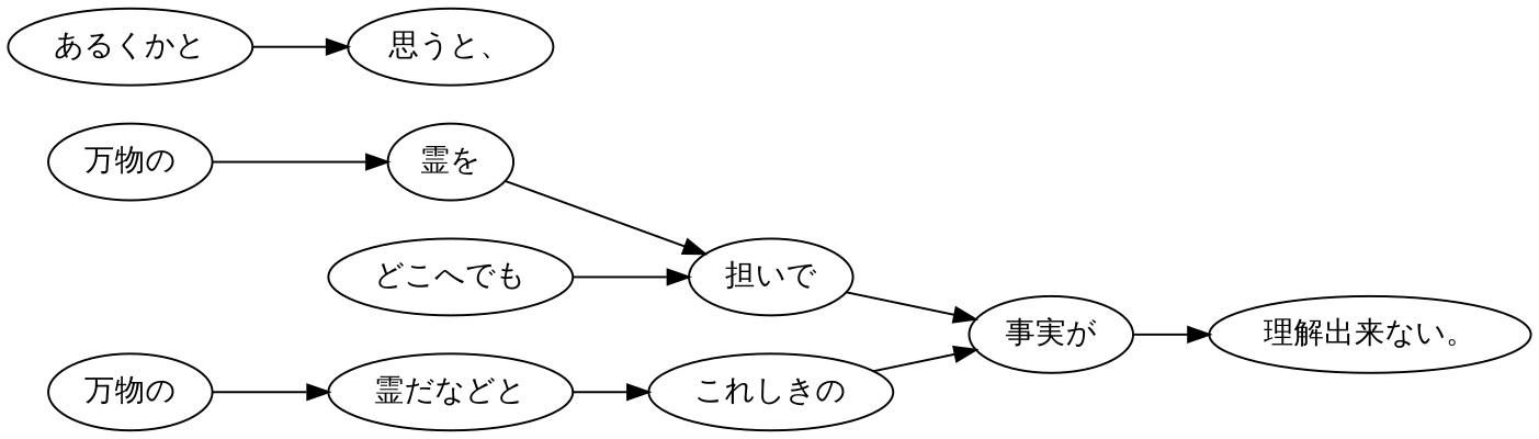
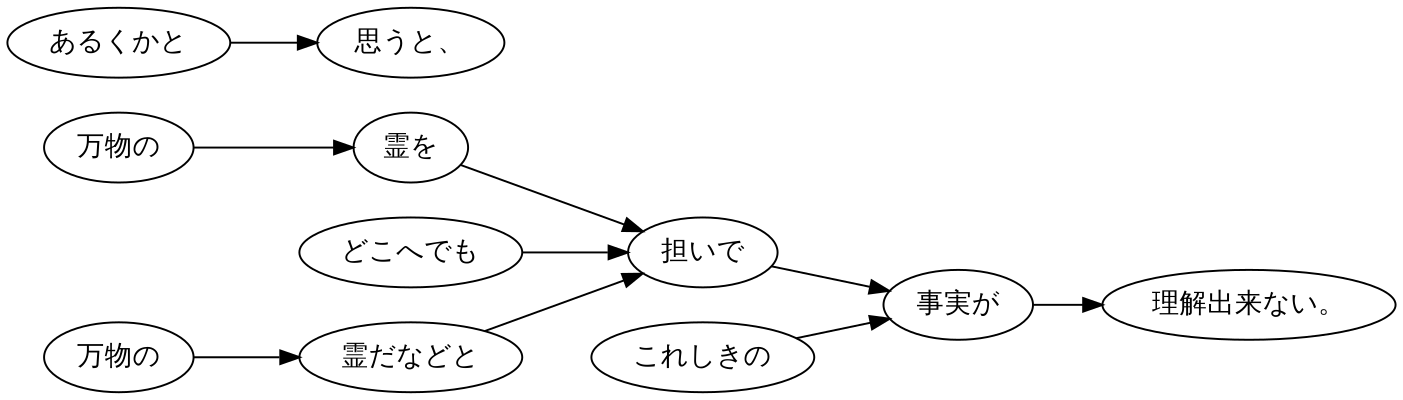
  digraph {
    fontname="Playfair Display"
    rankdir=LR
    node [fontname="Playfair Display"]
    edge [fontname="Playfair Display"]
    n1 [label="万物の"]
    n2 [label="霊だなどと"]
    n3 [label="担いで"]
    n4 [label="事実が"]
    n5 [label="どこへでも"]
    n6 [label="万物の"]
    n7 [label="霊を"]
    n8 [label="あるくかと"]
    n9 [label="思うと、"]
    n10 [label="理解出来ない。"]
    n11 [label="これしきの"]
    n1 -> n2
-   n2 -> n11
+   n2 -> n3
    n3 -> n4
    n4 -> n10
    n5 -> n3
    n6 -> n7
    n7 -> n3
    n8 -> n9
    n11 -> n4
  }
